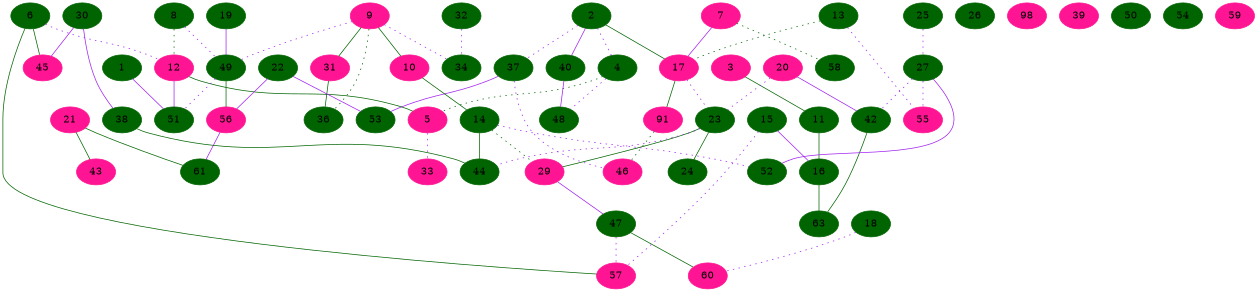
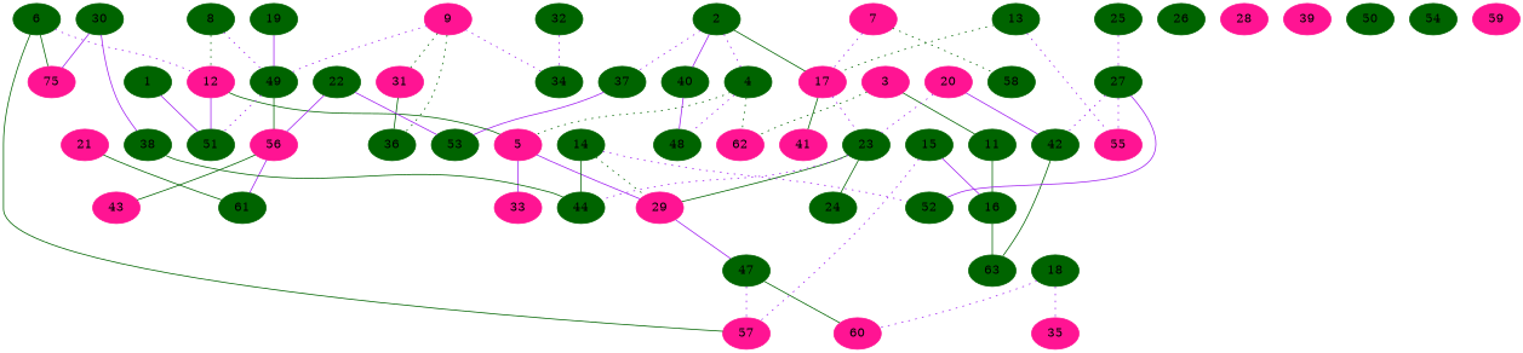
  graph {
    node [color=darkgreen style=filled]
    edge [color=purple style=solid]
    1
    51
    2
    4
    17 [color=deeppink]
    37
    40
+   62 [color=deeppink]
    5 [color=deeppink]
    48
    23
-   41 [color=deeppink label=91]
+   41 [color=deeppink]
    53
-   46 [color=deeppink]
    3 [color=deeppink]
    11
    16
    29 [color=deeppink]
    33 [color=deeppink]
    47
    12 [color=deeppink]
    6
-   45 [color=deeppink]
+   45 [color=deeppink label=75]
    57 [color=deeppink]
    7 [color=deeppink]
    58
    8
    49
    56 [color=deeppink]
    9 [color=deeppink]
-   10 [color=deeppink]
    31 [color=deeppink]
    34
    36
    14
    44
    52
    63
    13
    55 [color=deeppink]
    15
    24
+   35 [color=deeppink]
    18
    60 [color=deeppink]
    19
    20 [color=deeppink]
    42
    21 [color=deeppink]
    43 [color=deeppink]
    61
    22
    25
    27
    26
-   28 [color=deeppink label=98]
+   28 [color=deeppink]
    30
    38
    32
    39 [color=deeppink]
    50
    54
    59 [color=deeppink]
    1 -- 51
    2 -- 4 [style=dotted]
    2 -- 17 [color=darkgreen]
    2 -- 37 [style=dotted]
    2 -- 40
+   4 -- 62 [color=darkgreen style=dotted]
    4 -- 5 [color=darkgreen style=dotted]
    4 -- 48 [style=dotted]
    17 -- 23 [style=dotted]
    17 -- 41 [color=darkgreen]
    37 -- 53
-   37 -- 46 [style=dotted]
    40 -- 48
-   5 -- 33 [style=dotted]
+   5 -- 29
+   5 -- 33
    23 -- 29 [color=darkgreen]
    23 -- 44 [style=dotted]
    23 -- 24 [color=darkgreen]
-   41 -- 46 [color=darkgreen style=dotted]
+   3 -- 62 [color=darkgreen style=dotted]
    3 -- 11 [color=darkgreen]
    11 -- 16 [color=darkgreen]
    16 -- 63 [color=darkgreen]
    29 -- 47
    47 -- 57 [style=dotted]
    47 -- 60 [color=darkgreen]
    12 -- 51
    12 -- 5 [color=darkgreen]
    6 -- 12 [style=dotted]
    6 -- 45 [color=darkgreen]
    6 -- 57 [color=darkgreen]
-   7 -- 17
+   7 -- 17 [style=dotted]
    7 -- 58 [color=darkgreen style=dotted]
    8 -- 12 [color=darkgreen style=dotted]
    8 -- 49 [style=dotted]
    49 -- 51 [style=dotted]
    49 -- 56 [color=darkgreen]
    56 -- 61
    9 -- 49 [style=dotted]
-   9 -- 10 [color=darkgreen]
-   9 -- 31 [color=darkgreen]
+   9 -- 31 [color=darkgreen style=dotted]
    9 -- 34 [style=dotted]
    9 -- 36 [color=darkgreen style=dotted]
-   10 -- 14 [color=darkgreen]
    31 -- 36 [color=darkgreen]
    14 -- 29 [color=darkgreen style=dotted]
    14 -- 44 [color=darkgreen]
    14 -- 52 [style=dotted]
    13 -- 17 [color=darkgreen style=dotted]
    13 -- 55 [style=dotted]
    15 -- 16
    15 -- 57 [style=dotted]
+   18 -- 35 [style=dotted]
    18 -- 60 [style=dotted]
    19 -- 49
    20 -- 23 [style=dotted]
    20 -- 42
    42 -- 63 [color=darkgreen]
-   21 -- 43 [color=darkgreen]
+   56 -- 43 [color=darkgreen]
    21 -- 61 [color=darkgreen]
    22 -- 53
    22 -- 56
    25 -- 27 [style=dotted]
    27 -- 52
    27 -- 55 [style=dotted]
    27 -- 42 [style=dotted]
    30 -- 45
    30 -- 38
    38 -- 44 [color=darkgreen]
    32 -- 34 [style=dotted]
  }
